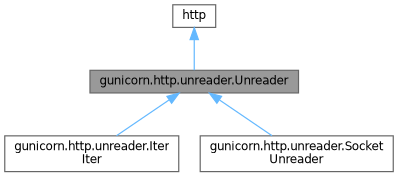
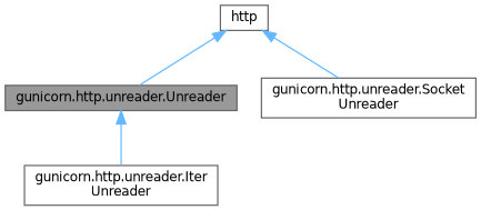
  digraph {
    node [color=gray40 fillcolor=white fontname=Helvetica fontsize=10 shape=box style=filled]
    edge [color=steelblue1 dir=back fontname=Helvetica fontsize=10 labelfontname=Helvetica labelfontsize=10 style=solid]
    n1 [fillcolor=grey60 fontcolor=black height=0.2 label="gunicorn.http.unreader.Unreader" width=0.4]
-   n2 [height=0.2 label="gunicorn.http.unreader.Iter\lIter" width=0.4]
+   n2 [height=0.2 label="gunicorn.http.unreader.Iter\lUnreader" width=0.4]
    n3 [height=0.2 label="gunicorn.http.unreader.Socket\lUnreader" width=0.4]
    n4 [height=0.2 label=http width=0.4]
    n1 -> n2
-   n1 -> n3
+   n4 -> n3
    n4 -> n1
  }
